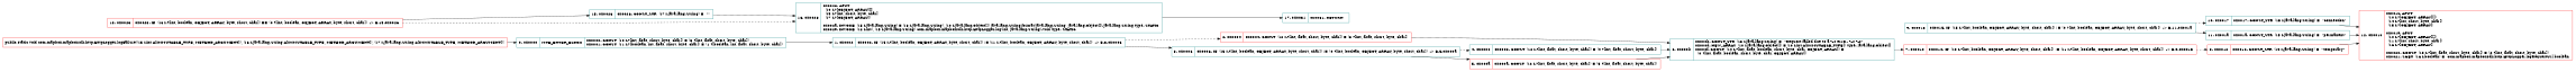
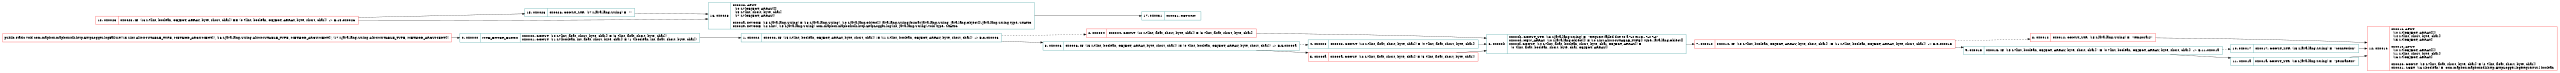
  digraph {
    fontname="DejaVu Serif"
    rankdir=LR
    node [color=teal fontname="DejaVu Serif" shape=record]
    edge [fontname="DejaVu Serif"]
    n1 [label="{0\:\ 0x0000|MTH_ENTER_BLOCK\l|0x0000: CONST  (r0 I:?[int, float, short, byte, char]) = (3 ?[int, float, short, byte, char]) \l0x0001: CONST  (r1 I:?[boolean, int, float, short, byte, char]) = (1 ?[boolean, int, float, short, byte, char]) \l}"]
    n2 [label="{1\:\ 0x0002|0x0002: IF  (r5 I:?[int, boolean, OBJECT, ARRAY, byte, short, char]) != (r1 I:?[int, boolean, OBJECT, ARRAY, byte, short, char])  \-\> B:3:0x0006 \l}"]
    n3 [color=red label="{2\:\ 0x0004|0x0004: CONST  (r2 I:?[int, float, short, byte, char]) = (3 ?[int, float, short, byte, char]) \l}"]
    n4 [label="{3\:\ 0x0006|0x0006: IF  (r5 I:?[int, boolean, OBJECT, ARRAY, byte, short, char]) != (0 ?[int, boolean, OBJECT, ARRAY, byte, short, char])  \-\> B:5:0x000a \l}"]
    n5 [label="{6\:\ 0x000b|0x000b: CONST_STR  (r3 I:java.lang.String) =  \"Request failed due to a %s error: %s %s\" \l0x000d: NEW_ARRAY  (r0 I:java.lang.Object[]) = (r0 I:int A[IMMUTABLE_TYPE]) type: java.lang.Object[] \l0x000f: CONST  (r4 I:?[int, float, boolean, short, byte, char, OBJECT, ARRAY]) = \l  (0 ?[int, float, boolean, short, byte, char, OBJECT, ARRAY])\l \l}"]
    n6 [label="{4\:\ 0x0008|0x0008: CONST  (r2 I:?[int, float, short, byte, char]) = (4 ?[int, float, short, byte, char]) \l}"]
    n7 [color=red label="{5\:\ 0x000a|0x000a: CONST  (r2 I:?[int, float, short, byte, char]) = (5 ?[int, float, short, byte, char]) \l}"]
    n8 [color=red label="{7\:\ 0x0010|0x0010: IF  (r5 I:?[int, boolean, OBJECT, ARRAY, byte, short, char]) != (r1 I:?[int, boolean, OBJECT, ARRAY, byte, short, char])  \-\> B:9:0x0015 \l}"]
    n9 [color=red label="{8\:\ 0x0012|0x0012: CONST_STR  (r5 I:java.lang.String) =  \"temporary\" \l}"]
    n10 [label="{9\:\ 0x0015|0x0015: IF  (r5 I:?[int, boolean, OBJECT, ARRAY, byte, short, char]) != (0 ?[int, boolean, OBJECT, ARRAY, byte, short, char])  \-\> B:11:0x001a \l}"]
    n11 [color=red label="{12\:\ 0x001c|0x001c: APUT  \l  (r0 I:?[OBJECT, ARRAY][])\l  (r4 I:?[int, short, byte, char])\l  (r5 I:?[OBJECT, ARRAY])\l \l0x001e: APUT  \l  (r0 I:?[OBJECT, ARRAY][])\l  (r1 I:?[int, short, byte, char])\l  (r6 I:?[OBJECT, ARRAY])\l \l0x0020: CONST  (r5 I:?[int, float, short, byte, char]) = (2 ?[int, float, short, byte, char]) \l0x0021: SGET  (r6 I:boolean) =  com.mapbox.mapboxsdk.http.HttpLogger.logRequestUrl boolean \l}"]
    n12 [label="{10\:\ 0x0017|0x0017: CONST_STR  (r5 I:java.lang.String) =  \"connection\" \l}"]
    n13 [label="{11\:\ 0x001a|0x001a: CONST_STR  (r5 I:java.lang.String) =  \"permanent\" \l}"]
    n14 [color=red label="{13\:\ 0x0023|0x0023: IF  (r6 I:?[int, boolean, OBJECT, ARRAY, byte, short, char]) == (0 ?[int, boolean, OBJECT, ARRAY, byte, short, char])  \-\> B:15:0x0026 \l}"]
    n15 [label="{15\:\ 0x0026|0x0026: CONST_STR  (r7 I:java.lang.String) =  \"\" \l}"]
    n16 [label="{16\:\ 0x0028|0x0028: APUT  \l  (r0 I:?[OBJECT, ARRAY][])\l  (r5 I:?[int, short, byte, char])\l  (r7 I:?[OBJECT, ARRAY])\l \l0x002a: INVOKE  (r5 I:java.lang.String) = (r3 I:java.lang.String), (r0 I:java.lang.Object[]) java.lang.String.format(java.lang.String, java.lang.Object[]):java.lang.String type: STATIC \l0x002e: INVOKE  (r2 I:int), (r5 I:java.lang.String) com.mapbox.mapboxsdk.http.HttpLogger.log(int, java.lang.String):void type: STATIC \l}"]
    n17 [label="{17\:\ 0x0031|0x0031: RETURN   \l}"]
    n18 [color=red label="{public static void com.mapbox.mapboxsdk.http.HttpLogger.logFailure((r5 I:int A[IMMUTABLE_TYPE, METHOD_ARGUMENT]), (r6 I:java.lang.String A[IMMUTABLE_TYPE, METHOD_ARGUMENT]), (r7 I:java.lang.String A[IMMUTABLE_TYPE, METHOD_ARGUMENT])) }"]
    n1 -> n2
    n2 -> n3 [style=dashed]
    n2 -> n4
    n3 -> n5
    n4 -> n6 [style=dashed]
    n4 -> n7
    n5 -> n8
    n6 -> n5
    n7 -> n5
    n8 -> n9 [style=dashed]
+   n8 -> n10
    n9 -> n11
    n10 -> n12 [style=dashed]
    n10 -> n13
    n12 -> n11
    n13 -> n11
    n14 -> n15
-   n14 -> n16 [style=dashed]
+   n14 -> n16 [style=solid]
    n15 -> n16
    n16 -> n17
    n18 -> n1
  }
